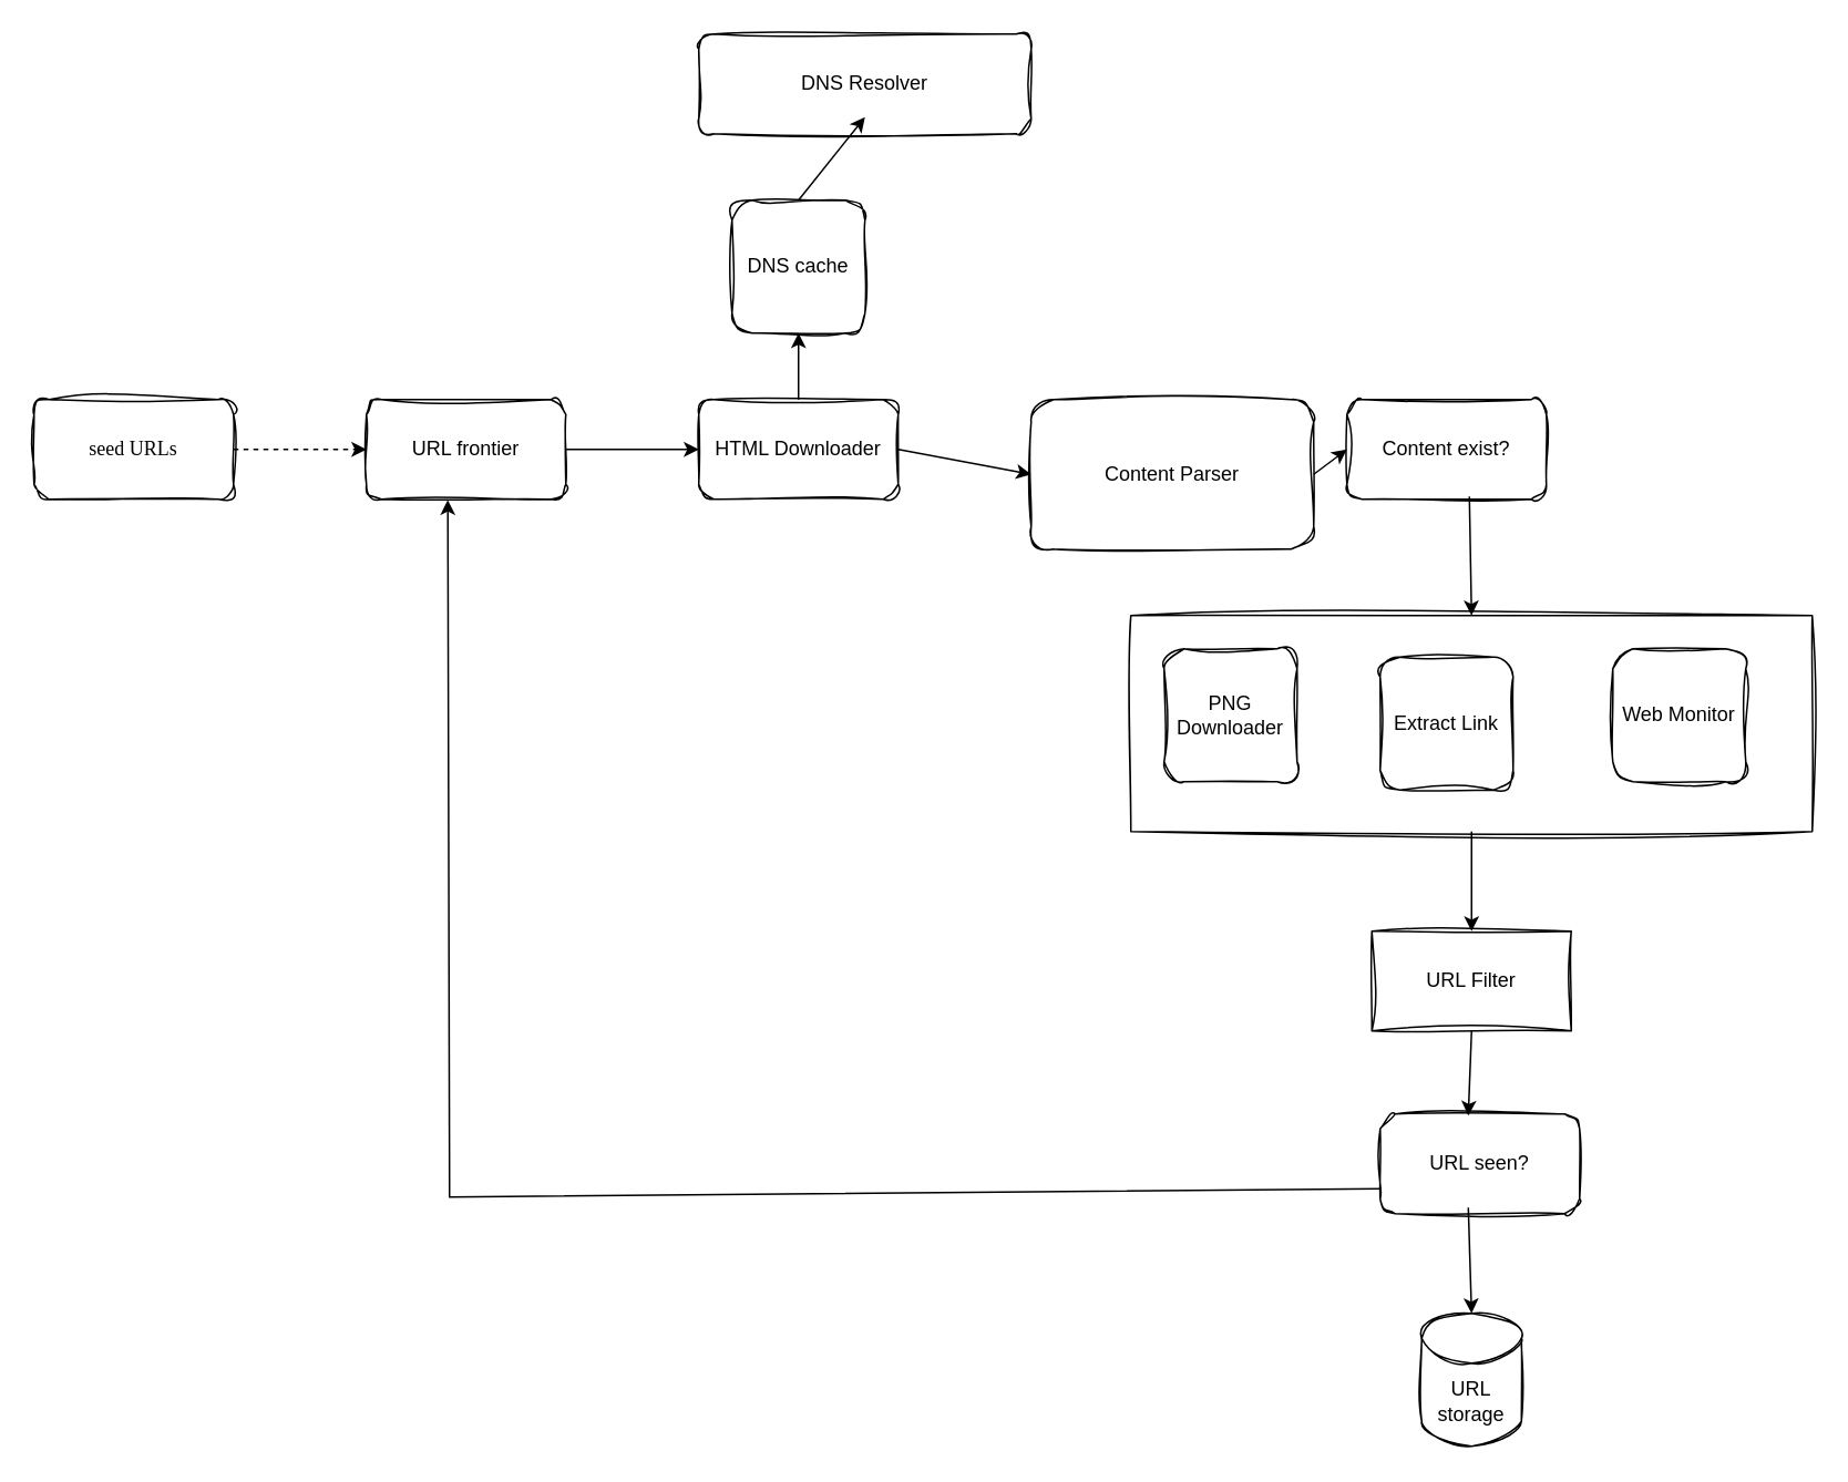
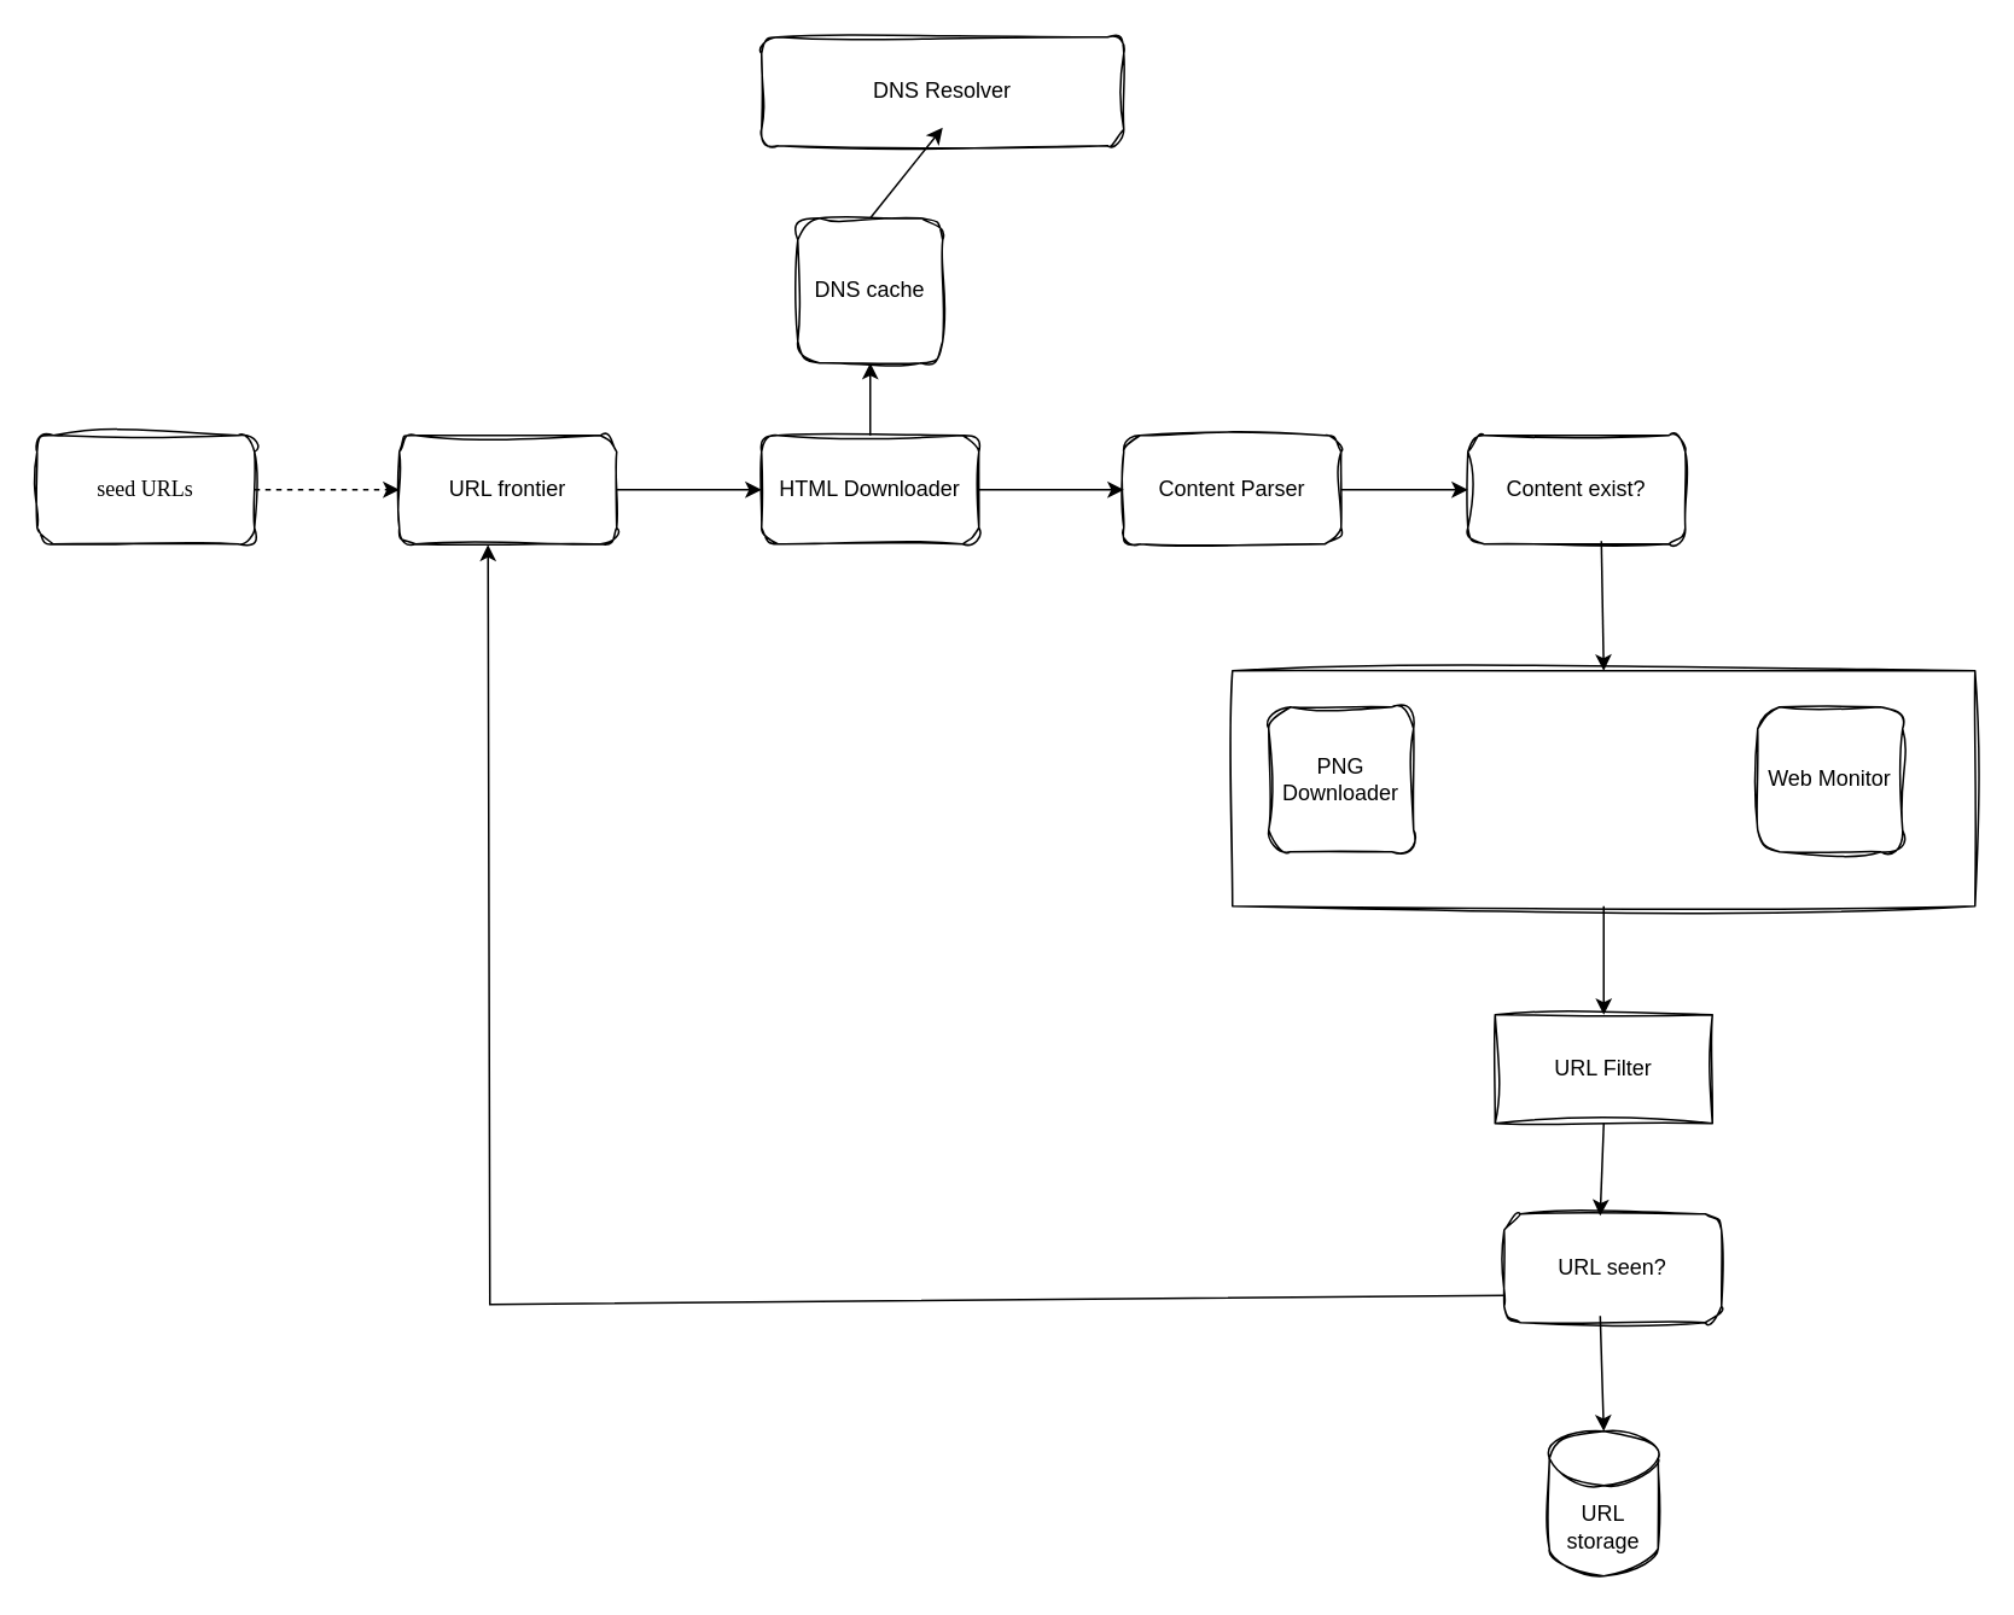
  <mxCell id="0" />
  <mxCell id="1" parent="0" />
  <mxCell id="2" value="&lt;font face=&quot;Lucida Console&quot;&gt;seed URLs&lt;/font&gt;" style="rounded=1;whiteSpace=wrap;html=1;fillColor=none;strokeColor=default;sketch=1;curveFitting=1;jiggle=2;glass=1;" vertex="1" parent="1"><mxGeometry x="20" y="240" width="120" height="60" as="geometry" /></mxCell>
  <mxCell id="3" value="URL frontier" style="rounded=1;whiteSpace=wrap;html=1;glass=1;sketch=1;jiggle=2;curveFitting=1;strokeColor=default;align=center;verticalAlign=middle;fontFamily=Helvetica;fontSize=12;fontColor=default;fillColor=none;" vertex="1" parent="1"><mxGeometry x="220" y="240" width="120" height="60" as="geometry" /></mxCell>
  <mxCell id="4" value="HTML Downloader" style="rounded=1;whiteSpace=wrap;html=1;glass=1;sketch=1;jiggle=2;curveFitting=1;strokeColor=default;align=center;verticalAlign=middle;fontFamily=Helvetica;fontSize=12;fontColor=default;fillColor=none;" vertex="1" parent="1"><mxGeometry x="420" y="240" width="120" height="60" as="geometry" /></mxCell>
  <mxCell id="5" value="DNS Resolver" style="rounded=1;whiteSpace=wrap;html=1;glass=1;sketch=1;jiggle=2;curveFitting=1;strokeColor=default;align=center;verticalAlign=middle;fontFamily=Helvetica;fontSize=12;fontColor=default;fillColor=none;" vertex="1" parent="1"><mxGeometry x="420" y="20" width="200" height="60" as="geometry" /></mxCell>
  <mxCell id="6" value="DNS cache" style="whiteSpace=wrap;html=1;aspect=fixed;rounded=1;glass=1;sketch=1;jiggle=2;curveFitting=1;strokeColor=default;align=center;verticalAlign=middle;fontFamily=Helvetica;fontSize=12;fontColor=default;fillColor=none;" vertex="1" parent="1"><mxGeometry x="440" y="120" width="80" height="80" as="geometry" /></mxCell>
- <mxCell id="7" value="Content Parser" style="rounded=1;whiteSpace=wrap;html=1;glass=1;sketch=1;jiggle=2;curveFitting=1;strokeColor=default;align=center;verticalAlign=middle;fontFamily=Helvetica;fontSize=12;fontColor=default;fillColor=none;" vertex="1" parent="1"><mxGeometry x="620" y="240" width="170" height="90" as="geometry" /></mxCell>
+ <mxCell id="7" value="Content Parser" style="rounded=1;whiteSpace=wrap;html=1;glass=1;sketch=1;jiggle=2;curveFitting=1;strokeColor=default;align=center;verticalAlign=middle;fontFamily=Helvetica;fontSize=12;fontColor=default;fillColor=none;" vertex="1" parent="1"><mxGeometry x="620" y="240" width="120" height="60" as="geometry" /></mxCell>
  <mxCell id="8" value="Content exist?" style="rounded=1;whiteSpace=wrap;html=1;glass=1;sketch=1;jiggle=2;curveFitting=1;strokeColor=default;align=center;verticalAlign=middle;fontFamily=Helvetica;fontSize=12;fontColor=default;fillColor=none;" vertex="1" parent="1"><mxGeometry x="810" y="240" width="120" height="60" as="geometry" /></mxCell>
  <mxCell id="9" value="" style="rounded=0;whiteSpace=wrap;html=1;glass=1;sketch=1;jiggle=2;curveFitting=1;strokeColor=default;align=center;verticalAlign=middle;fontFamily=Helvetica;fontSize=12;fontColor=default;fillColor=none;" vertex="1" parent="1"><mxGeometry x="680" y="370" width="410" height="130" as="geometry" /></mxCell>
- <mxCell id="10" value="Extract Link" style="whiteSpace=wrap;html=1;aspect=fixed;rounded=1;glass=1;sketch=1;jiggle=2;curveFitting=1;strokeColor=default;align=center;verticalAlign=middle;fontFamily=Helvetica;fontSize=12;fontColor=default;fillColor=none;" vertex="1" parent="1"><mxGeometry x="830" y="395" width="80" height="80" as="geometry" /></mxCell>
  <mxCell id="11" value="PNG Downloader" style="whiteSpace=wrap;html=1;aspect=fixed;rounded=1;glass=1;sketch=1;jiggle=2;curveFitting=1;strokeColor=default;align=center;verticalAlign=middle;fontFamily=Helvetica;fontSize=12;fontColor=default;fillColor=none;" vertex="1" parent="1"><mxGeometry x="700" y="390" width="80" height="80" as="geometry" /></mxCell>
  <mxCell id="12" value="Web Monitor" style="whiteSpace=wrap;html=1;aspect=fixed;rounded=1;glass=1;sketch=1;jiggle=2;curveFitting=1;strokeColor=default;align=center;verticalAlign=middle;fontFamily=Helvetica;fontSize=12;fontColor=default;fillColor=none;" vertex="1" parent="1"><mxGeometry x="970" y="390" width="80" height="80" as="geometry" /></mxCell>
  <mxCell id="13" value="URL Filter" style="rounded=0;whiteSpace=wrap;html=1;glass=1;sketch=1;jiggle=2;curveFitting=1;strokeColor=default;align=center;verticalAlign=middle;fontFamily=Helvetica;fontSize=12;fontColor=default;fillColor=none;" vertex="1" parent="1"><mxGeometry x="825" y="560" width="120" height="60" as="geometry" /></mxCell>
  <mxCell id="14" value="URL seen?" style="rounded=1;whiteSpace=wrap;html=1;glass=1;sketch=1;jiggle=2;curveFitting=1;strokeColor=default;align=center;verticalAlign=middle;fontFamily=Helvetica;fontSize=12;fontColor=default;fillColor=none;" vertex="1" parent="1"><mxGeometry x="830" y="670" width="120" height="60" as="geometry" /></mxCell>
  <mxCell id="15" value="URL storage" style="shape=cylinder3;whiteSpace=wrap;html=1;boundedLbl=1;backgroundOutline=1;size=15;rounded=1;glass=1;sketch=1;jiggle=2;curveFitting=1;strokeColor=default;align=center;verticalAlign=middle;fontFamily=Helvetica;fontSize=12;fontColor=default;fillColor=none;" vertex="1" parent="1"><mxGeometry x="855" y="790" width="60" height="80" as="geometry" /></mxCell>
  <mxCell id="16" value="" style="endArrow=classic;html=1;rounded=0;fontFamily=Helvetica;fontSize=12;fontColor=default;exitX=1;exitY=0.5;exitDx=0;exitDy=0;dashed=1;" edge="1" parent="1" source="2" target="3"><mxGeometry width="50" height="50" relative="1" as="geometry"><mxPoint x="430" y="550" as="sourcePoint" /><mxPoint x="480" y="500" as="targetPoint" /></mxGeometry></mxCell>
  <mxCell id="17" value="" style="endArrow=classic;html=1;rounded=0;fontFamily=Helvetica;fontSize=12;fontColor=default;entryX=0;entryY=0.5;entryDx=0;entryDy=0;" edge="1" parent="1" target="4"><mxGeometry width="50" height="50" relative="1" as="geometry"><mxPoint x="340" y="270" as="sourcePoint" /><mxPoint x="480" y="500" as="targetPoint" /></mxGeometry></mxCell>
  <mxCell id="18" value="" style="endArrow=classic;html=1;rounded=0;fontFamily=Helvetica;fontSize=12;fontColor=default;entryX=0;entryY=0.5;entryDx=0;entryDy=0;exitX=1;exitY=0.5;exitDx=0;exitDy=0;" edge="1" parent="1" source="4" target="7"><mxGeometry width="50" height="50" relative="1" as="geometry"><mxPoint x="430" y="550" as="sourcePoint" /><mxPoint x="480" y="500" as="targetPoint" /></mxGeometry></mxCell>
  <mxCell id="19" value="" style="endArrow=classic;html=1;rounded=0;fontFamily=Helvetica;fontSize=12;fontColor=default;entryX=0;entryY=0.5;entryDx=0;entryDy=0;exitX=1;exitY=0.5;exitDx=0;exitDy=0;" edge="1" parent="1" source="7" target="8"><mxGeometry width="50" height="50" relative="1" as="geometry"><mxPoint x="430" y="550" as="sourcePoint" /><mxPoint x="480" y="500" as="targetPoint" /></mxGeometry></mxCell>
  <mxCell id="20" value="" style="endArrow=classic;html=1;rounded=0;fontFamily=Helvetica;fontSize=12;fontColor=default;entryX=0.5;entryY=0;entryDx=0;entryDy=0;exitX=0.614;exitY=0.972;exitDx=0;exitDy=0;exitPerimeter=0;" edge="1" parent="1" source="8" target="9"><mxGeometry width="50" height="50" relative="1" as="geometry"><mxPoint x="430" y="550" as="sourcePoint" /><mxPoint x="480" y="500" as="targetPoint" /></mxGeometry></mxCell>
  <mxCell id="21" value="" style="endArrow=classic;html=1;rounded=0;fontFamily=Helvetica;fontSize=12;fontColor=default;entryX=0.5;entryY=0;entryDx=0;entryDy=0;exitX=0.5;exitY=1;exitDx=0;exitDy=0;" edge="1" parent="1" source="9" target="13"><mxGeometry width="50" height="50" relative="1" as="geometry"><mxPoint x="430" y="550" as="sourcePoint" /><mxPoint x="480" y="500" as="targetPoint" /></mxGeometry></mxCell>
  <mxCell id="22" value="" style="endArrow=classic;html=1;rounded=0;fontFamily=Helvetica;fontSize=12;fontColor=default;entryX=0.442;entryY=0.017;entryDx=0;entryDy=0;entryPerimeter=0;exitX=0.5;exitY=1;exitDx=0;exitDy=0;" edge="1" parent="1" source="13" target="14"><mxGeometry width="50" height="50" relative="1" as="geometry"><mxPoint x="430" y="550" as="sourcePoint" /><mxPoint x="480" y="500" as="targetPoint" /></mxGeometry></mxCell>
  <mxCell id="23" value="" style="endArrow=classic;html=1;rounded=0;fontFamily=Helvetica;fontSize=12;fontColor=default;entryX=0.5;entryY=0;entryDx=0;entryDy=0;entryPerimeter=0;exitX=0.442;exitY=0.939;exitDx=0;exitDy=0;exitPerimeter=0;" edge="1" parent="1" source="14" target="15"><mxGeometry width="50" height="50" relative="1" as="geometry"><mxPoint x="430" y="550" as="sourcePoint" /><mxPoint x="480" y="500" as="targetPoint" /></mxGeometry></mxCell>
  <mxCell id="24" value="" style="endArrow=classic;html=1;rounded=0;fontFamily=Helvetica;fontSize=12;fontColor=default;entryX=0.5;entryY=1;entryDx=0;entryDy=0;exitX=0.5;exitY=0;exitDx=0;exitDy=0;" edge="1" parent="1" source="4" target="6"><mxGeometry width="50" height="50" relative="1" as="geometry"><mxPoint x="430" y="330" as="sourcePoint" /><mxPoint x="480" y="280" as="targetPoint" /></mxGeometry></mxCell>
  <mxCell id="25" value="" style="endArrow=classic;html=1;rounded=0;fontFamily=Helvetica;fontSize=12;fontColor=default;entryX=0.5;entryY=0.833;entryDx=0;entryDy=0;entryPerimeter=0;exitX=0.5;exitY=0;exitDx=0;exitDy=0;" edge="1" parent="1" source="6" target="5"><mxGeometry width="50" height="50" relative="1" as="geometry"><mxPoint x="430" y="330" as="sourcePoint" /><mxPoint x="480" y="280" as="targetPoint" /></mxGeometry></mxCell>
  <mxCell id="26" value="" style="endArrow=classic;html=1;rounded=0;fontFamily=Helvetica;fontSize=12;fontColor=default;entryX=0.408;entryY=1.006;entryDx=0;entryDy=0;entryPerimeter=0;exitX=0;exitY=0.75;exitDx=0;exitDy=0;" edge="1" parent="1" source="14" target="3"><mxGeometry width="50" height="50" relative="1" as="geometry"><mxPoint x="600" y="550" as="sourcePoint" /><mxPoint x="650" y="500" as="targetPoint" /><Array as="points"><mxPoint x="270" y="720" /></Array></mxGeometry></mxCell>
